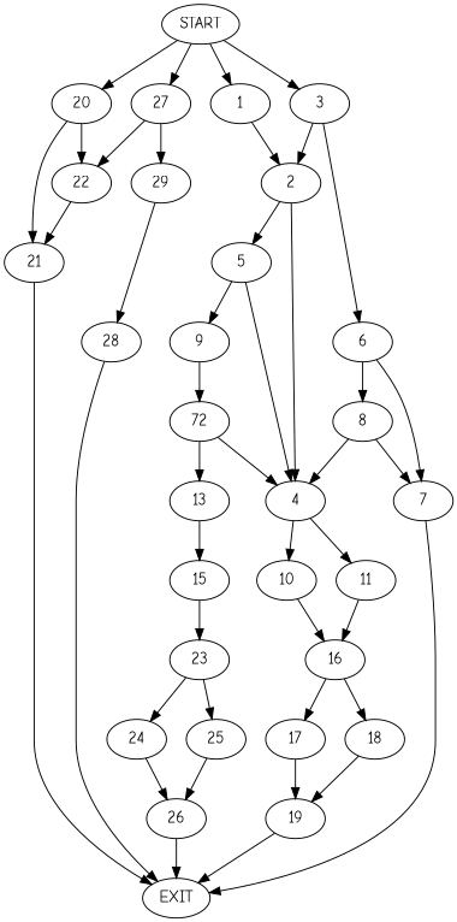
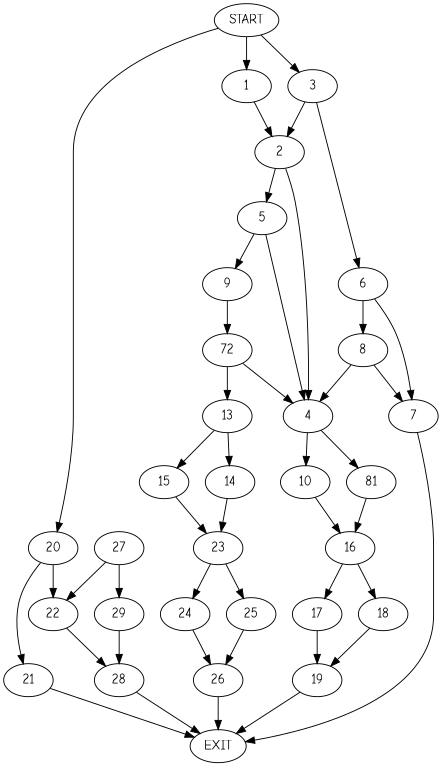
  digraph {
    fontname="Comic Neue"
    node [fontname="Comic Neue"]
    edge [fontname="Comic Neue"]
    n1 [label=START]
    1
    20
    27
    3
    2
    21
    22
    29
    n10 [label=EXIT]
    4
    5
    6
    10
-   11
+   11 [label=81]
    9
    7
    8
    16
    n20 [label=72]
    13
    17
    18
+   14
    15
    23
    24
    25
    19
    26
    28
    n1 -> 1
    n1 -> 20
-   n1 -> 27
    n1 -> 3
    1 -> 2
    20 -> 21
    20 -> 22
    27 -> 22
    27 -> 29
    3 -> 2
    3 -> 6
    2 -> 4
    2 -> 5
    21 -> n10
-   22 -> 21
+   22 -> 28
    29 -> 28
    4 -> 10
    4 -> 11
    5 -> 4
    5 -> 9
    6 -> 7
    6 -> 8
    10 -> 16
    11 -> 16
    9 -> n20
    7 -> n10
    8 -> 4
    8 -> 7
    16 -> 17
    16 -> 18
    n20 -> 4
    n20 -> 13
+   13 -> 14
    13 -> 15
    17 -> 19
    18 -> 19
+   14 -> 23
    15 -> 23
    23 -> 24
    23 -> 25
    24 -> 26
    25 -> 26
    19 -> n10
    26 -> n10
    28 -> n10
  }
